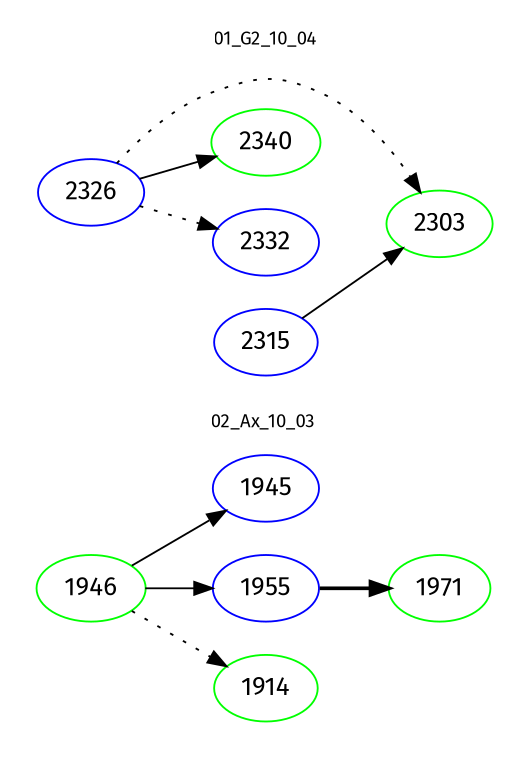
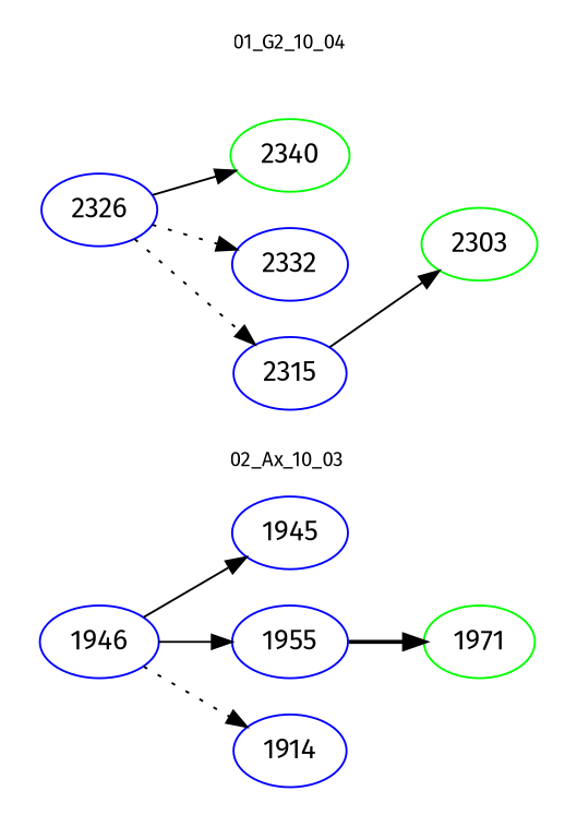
  digraph {
    fontname="Fira Sans"
    rankdir=LR
    node [color=blue fontname="Fira Sans"]
    edge [color=black fontname="Fira Sans" style=solid]
-   n1 [color=green label=1946]
-   n2 [color=green label=1914]
+   n1 [label=1946]
+   n2 [label=1914]
    n3 [label=1955]
    n4 [label=1945]
    n5 [color=green label=1971]
    n6 [label=2326]
    n7 [label=2315]
    n8 [label=2332]
    n9 [color=green label=2340]
    n10 [color=green label=2303]
    subgraph cluster_1 {
      color=white
      fontsize=10
      label="02_Ax_10_03"
      n1
      n2
      n3
      n4
      n5
    }
    subgraph cluster_2 {
      color=white
      fontsize=10
      label="01_G2_10_04"
      n6
      n7
      n8
      n9
      n10
    }
    n1 -> n2 [style=dotted]
    n1 -> n3
    n1 -> n4
    n3 -> n5 [style=bold]
-   n6 -> n10 [style=dotted]
+   n6 -> n7 [style=dotted]
    n6 -> n8 [style=dotted]
    n6 -> n9
    n7 -> n10
  }
